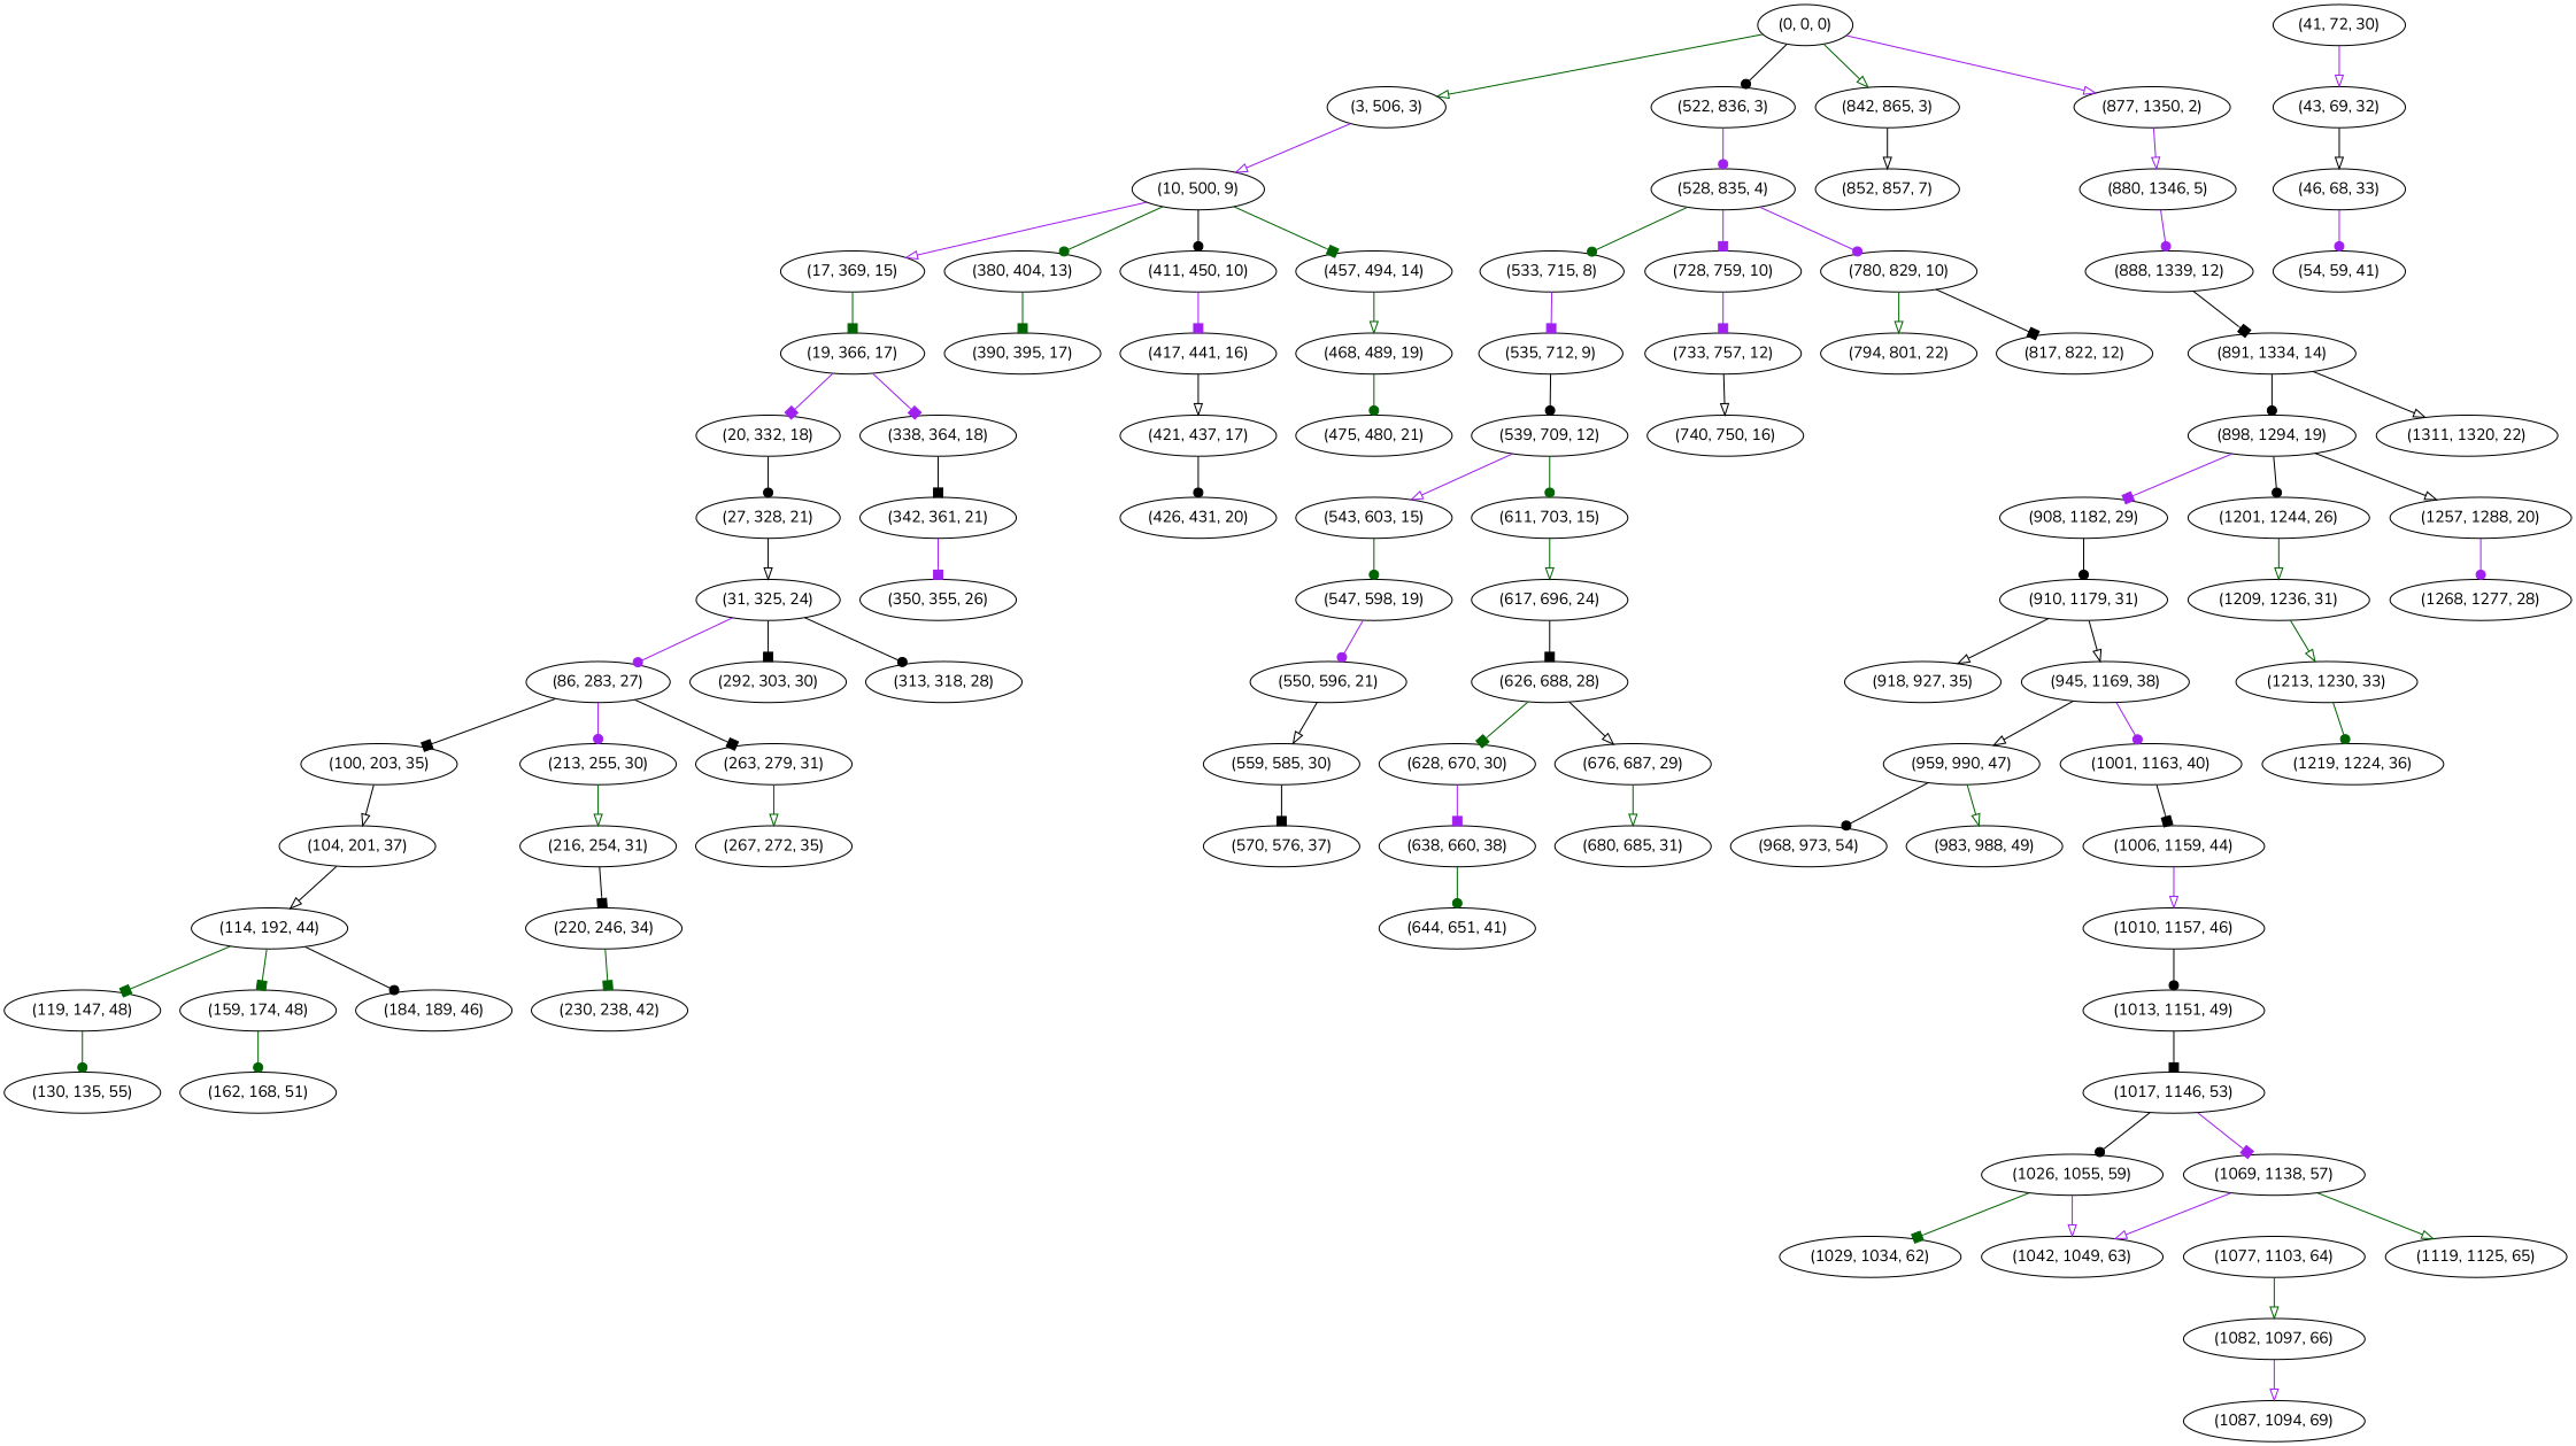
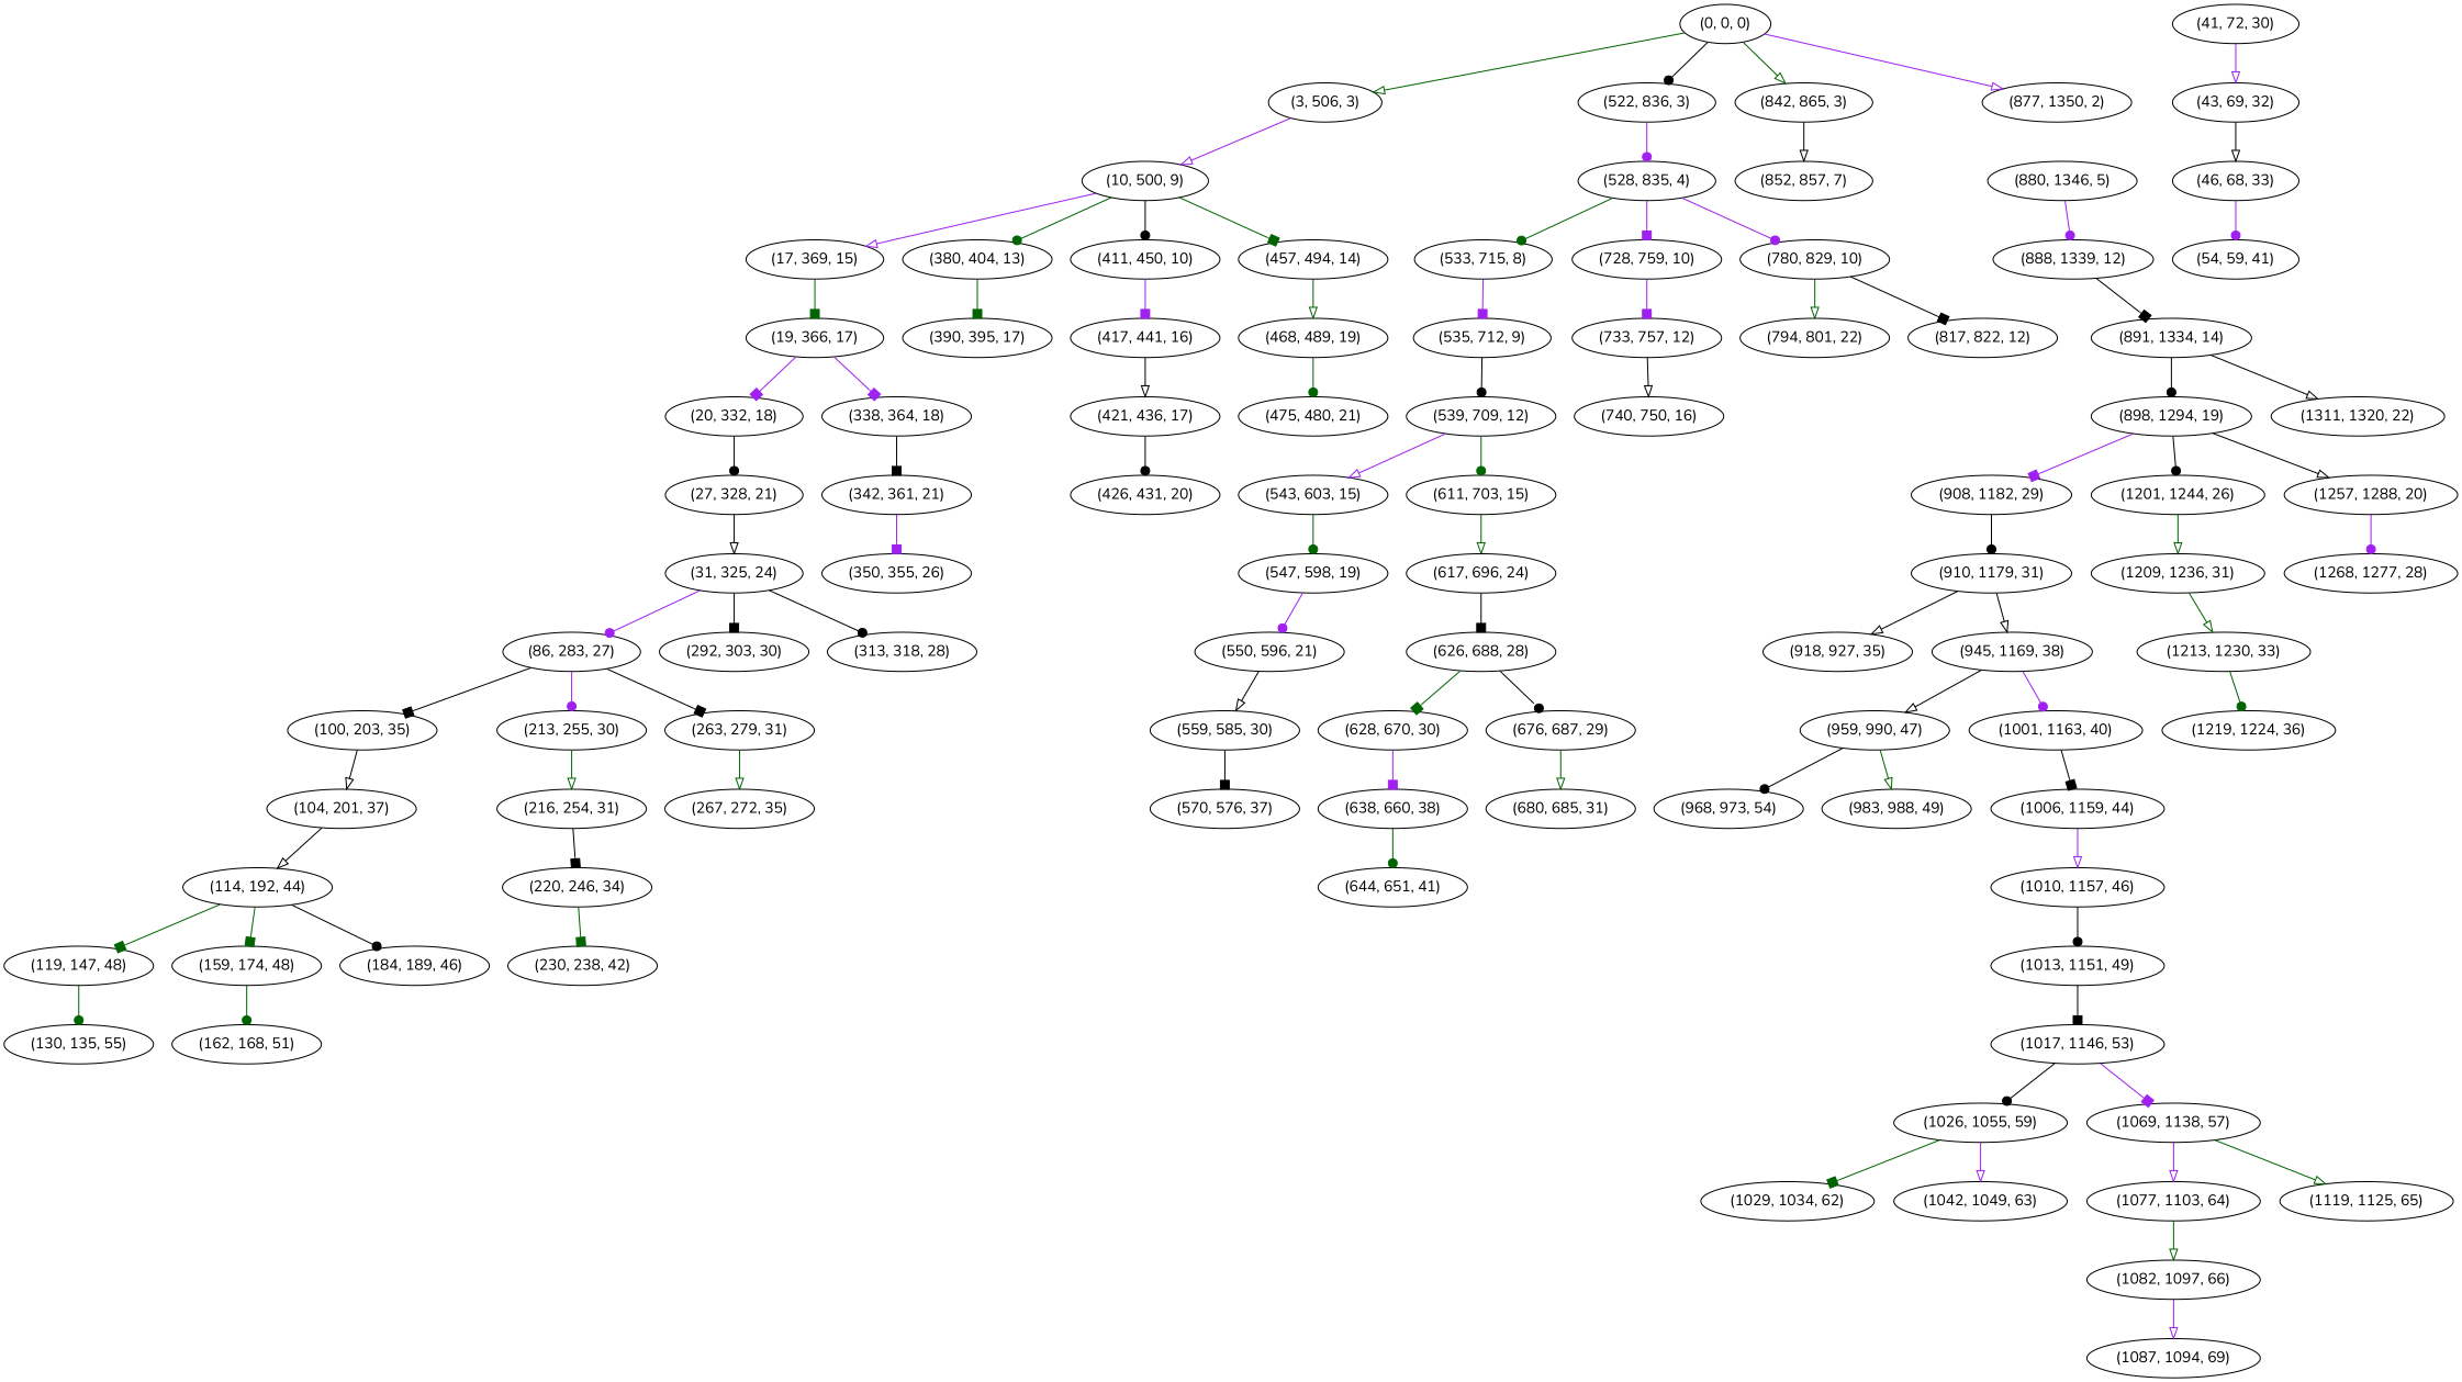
  digraph {
    fontname=Nunito
    node [fontname=Nunito]
    edge [arrowhead=onormal color=black fontname=Nunito]
    "(0, 0, 0)"
    "(3, 506, 3)"
    "(522, 836, 3)"
    "(842, 865, 3)"
    "(877, 1350, 2)"
    "(10, 500, 9)"
    "(528, 835, 4)"
    "(852, 857, 7)"
    "(880, 1346, 5)"
    "(17, 369, 15)"
    "(380, 404, 13)"
    "(411, 450, 10)"
    "(457, 494, 14)"
    "(19, 366, 17)"
    "(390, 395, 17)"
    "(417, 441, 16)"
    "(468, 489, 19)"
    "(20, 332, 18)"
    "(338, 364, 18)"
    "(27, 328, 21)"
    "(342, 361, 21)"
    "(31, 325, 24)"
    "(86, 283, 27)"
    "(292, 303, 30)"
    "(313, 318, 28)"
    "(100, 203, 35)"
    "(213, 255, 30)"
    "(263, 279, 31)"
    "(41, 72, 30)"
    "(43, 69, 32)"
    "(46, 68, 33)"
    "(54, 59, 41)"
    "(104, 201, 37)"
    "(216, 254, 31)"
    "(267, 272, 35)"
    "(114, 192, 44)"
    "(119, 147, 48)"
    "(159, 174, 48)"
    "(184, 189, 46)"
    "(130, 135, 55)"
    "(162, 168, 51)"
    "(220, 246, 34)"
    "(230, 238, 42)"
    "(350, 355, 26)"
-   "(421, 436, 17)" [label="(421, 437, 17)"]
+   "(421, 436, 17)"
    "(426, 431, 20)"
    "(475, 480, 21)"
    "(533, 715, 8)"
    "(728, 759, 10)"
    "(780, 829, 10)"
    "(535, 712, 9)"
    "(733, 757, 12)"
    "(794, 801, 22)"
    "(817, 822, 12)"
    "(539, 709, 12)"
    "(543, 603, 15)"
    "(611, 703, 15)"
    "(547, 598, 19)"
    n59 [label="(617, 696, 24)"]
    "(550, 596, 21)"
    "(559, 585, 30)"
    "(570, 576, 37)"
    "(626, 688, 28)"
    "(628, 670, 30)"
    "(676, 687, 29)"
    "(638, 660, 38)"
    "(680, 685, 31)"
    "(644, 651, 41)"
    "(740, 750, 16)"
    "(888, 1339, 12)"
    "(891, 1334, 14)"
    "(898, 1294, 19)"
    "(1311, 1320, 22)"
    "(908, 1182, 29)"
    "(1201, 1244, 26)"
    "(1257, 1288, 20)"
    "(910, 1179, 31)"
    "(1209, 1236, 31)"
    "(1268, 1277, 28)"
    "(918, 927, 35)"
    "(945, 1169, 38)"
    "(959, 990, 47)"
    "(1001, 1163, 40)"
    "(968, 973, 54)"
    "(983, 988, 49)"
    "(1006, 1159, 44)"
    "(1010, 1157, 46)"
    "(1013, 1151, 49)"
    "(1017, 1146, 53)"
    "(1026, 1055, 59)"
    "(1069, 1138, 57)"
    "(1029, 1034, 62)"
    "(1042, 1049, 63)"
    "(1077, 1103, 64)"
    "(1119, 1125, 65)"
    "(1082, 1097, 66)"
    "(1087, 1094, 69)"
    "(1213, 1230, 33)"
    "(1219, 1224, 36)"
    "(0, 0, 0)" -> "(3, 506, 3)" [color=darkgreen]
    "(0, 0, 0)" -> "(522, 836, 3)" [arrowhead=dot]
    "(0, 0, 0)" -> "(842, 865, 3)" [color=darkgreen]
    "(0, 0, 0)" -> "(877, 1350, 2)" [color=purple]
    "(3, 506, 3)" -> "(10, 500, 9)" [color=purple]
    "(522, 836, 3)" -> "(528, 835, 4)" [arrowhead=dot color=purple]
    "(842, 865, 3)" -> "(852, 857, 7)"
-   "(877, 1350, 2)" -> "(880, 1346, 5)" [color=purple]
    "(10, 500, 9)" -> "(17, 369, 15)" [color=purple]
    "(10, 500, 9)" -> "(380, 404, 13)" [arrowhead=dot color=darkgreen]
    "(10, 500, 9)" -> "(411, 450, 10)" [arrowhead=dot]
    "(10, 500, 9)" -> "(457, 494, 14)" [arrowhead=box color=darkgreen]
    "(528, 835, 4)" -> "(533, 715, 8)" [arrowhead=dot color=darkgreen]
    "(528, 835, 4)" -> "(728, 759, 10)" [arrowhead=box color=purple]
    "(528, 835, 4)" -> "(780, 829, 10)" [arrowhead=dot color=purple]
    "(880, 1346, 5)" -> "(888, 1339, 12)" [arrowhead=dot color=purple]
    "(17, 369, 15)" -> "(19, 366, 17)" [arrowhead=box color=darkgreen]
    "(380, 404, 13)" -> "(390, 395, 17)" [arrowhead=box color=darkgreen]
    "(411, 450, 10)" -> "(417, 441, 16)" [arrowhead=box color=purple]
    "(457, 494, 14)" -> "(468, 489, 19)" [color=darkgreen]
    "(19, 366, 17)" -> "(20, 332, 18)" [arrowhead=box color=purple]
    "(19, 366, 17)" -> "(338, 364, 18)" [arrowhead=box color=purple]
    "(417, 441, 16)" -> "(421, 436, 17)"
    "(468, 489, 19)" -> "(475, 480, 21)" [arrowhead=dot color=darkgreen]
    "(20, 332, 18)" -> "(27, 328, 21)" [arrowhead=dot]
    "(338, 364, 18)" -> "(342, 361, 21)" [arrowhead=box]
    "(27, 328, 21)" -> "(31, 325, 24)"
    "(342, 361, 21)" -> "(350, 355, 26)" [arrowhead=box color=purple]
    "(31, 325, 24)" -> "(86, 283, 27)" [arrowhead=dot color=purple]
    "(31, 325, 24)" -> "(292, 303, 30)" [arrowhead=box]
    "(31, 325, 24)" -> "(313, 318, 28)" [arrowhead=dot]
    "(86, 283, 27)" -> "(100, 203, 35)" [arrowhead=box]
    "(86, 283, 27)" -> "(213, 255, 30)" [arrowhead=dot color=purple]
    "(86, 283, 27)" -> "(263, 279, 31)" [arrowhead=box]
    "(100, 203, 35)" -> "(104, 201, 37)"
    "(213, 255, 30)" -> "(216, 254, 31)" [color=darkgreen]
    "(263, 279, 31)" -> "(267, 272, 35)" [color=darkgreen]
    "(41, 72, 30)" -> "(43, 69, 32)" [color=purple]
    "(43, 69, 32)" -> "(46, 68, 33)"
    "(46, 68, 33)" -> "(54, 59, 41)" [arrowhead=dot color=purple]
    "(104, 201, 37)" -> "(114, 192, 44)"
    "(216, 254, 31)" -> "(220, 246, 34)" [arrowhead=box]
    "(114, 192, 44)" -> "(119, 147, 48)" [arrowhead=box color=darkgreen]
    "(114, 192, 44)" -> "(159, 174, 48)" [arrowhead=box color=darkgreen]
    "(114, 192, 44)" -> "(184, 189, 46)" [arrowhead=dot]
    "(119, 147, 48)" -> "(130, 135, 55)" [arrowhead=dot color=darkgreen]
    "(159, 174, 48)" -> "(162, 168, 51)" [arrowhead=dot color=darkgreen]
    "(220, 246, 34)" -> "(230, 238, 42)" [arrowhead=box color=darkgreen]
    "(421, 436, 17)" -> "(426, 431, 20)" [arrowhead=dot]
    "(533, 715, 8)" -> "(535, 712, 9)" [arrowhead=box color=purple]
    "(728, 759, 10)" -> "(733, 757, 12)" [arrowhead=box color=purple]
    "(780, 829, 10)" -> "(794, 801, 22)" [color=darkgreen]
    "(780, 829, 10)" -> "(817, 822, 12)" [arrowhead=box]
    "(535, 712, 9)" -> "(539, 709, 12)" [arrowhead=dot]
    "(733, 757, 12)" -> "(740, 750, 16)"
    "(539, 709, 12)" -> "(543, 603, 15)" [color=purple]
    "(539, 709, 12)" -> "(611, 703, 15)" [arrowhead=dot color=darkgreen]
    "(543, 603, 15)" -> "(547, 598, 19)" [arrowhead=dot color=darkgreen]
    "(611, 703, 15)" -> n59 [color=darkgreen]
    "(547, 598, 19)" -> "(550, 596, 21)" [arrowhead=dot color=purple]
    n59 -> "(626, 688, 28)" [arrowhead=box]
    "(550, 596, 21)" -> "(559, 585, 30)"
    "(559, 585, 30)" -> "(570, 576, 37)" [arrowhead=box]
    "(626, 688, 28)" -> "(628, 670, 30)" [arrowhead=box color=darkgreen]
-   "(626, 688, 28)" -> "(676, 687, 29)"
+   "(626, 688, 28)" -> "(676, 687, 29)" [arrowhead=dot]
    "(628, 670, 30)" -> "(638, 660, 38)" [arrowhead=box color=purple]
    "(676, 687, 29)" -> "(680, 685, 31)" [color=darkgreen]
    "(638, 660, 38)" -> "(644, 651, 41)" [arrowhead=dot color=darkgreen]
    "(888, 1339, 12)" -> "(891, 1334, 14)" [arrowhead=box]
    "(891, 1334, 14)" -> "(898, 1294, 19)" [arrowhead=dot]
    "(891, 1334, 14)" -> "(1311, 1320, 22)"
    "(898, 1294, 19)" -> "(908, 1182, 29)" [arrowhead=box color=purple]
    "(898, 1294, 19)" -> "(1201, 1244, 26)" [arrowhead=dot]
    "(898, 1294, 19)" -> "(1257, 1288, 20)"
    "(908, 1182, 29)" -> "(910, 1179, 31)" [arrowhead=dot]
    "(1201, 1244, 26)" -> "(1209, 1236, 31)" [color=darkgreen]
    "(1257, 1288, 20)" -> "(1268, 1277, 28)" [arrowhead=dot color=purple]
    "(910, 1179, 31)" -> "(918, 927, 35)"
    "(910, 1179, 31)" -> "(945, 1169, 38)"
    "(1209, 1236, 31)" -> "(1213, 1230, 33)" [color=darkgreen]
    "(945, 1169, 38)" -> "(959, 990, 47)"
    "(945, 1169, 38)" -> "(1001, 1163, 40)" [arrowhead=dot color=purple]
    "(959, 990, 47)" -> "(968, 973, 54)" [arrowhead=dot]
    "(959, 990, 47)" -> "(983, 988, 49)" [color=darkgreen]
    "(1001, 1163, 40)" -> "(1006, 1159, 44)" [arrowhead=box]
    "(1006, 1159, 44)" -> "(1010, 1157, 46)" [color=purple]
    "(1010, 1157, 46)" -> "(1013, 1151, 49)" [arrowhead=dot]
    "(1013, 1151, 49)" -> "(1017, 1146, 53)" [arrowhead=box]
    "(1017, 1146, 53)" -> "(1026, 1055, 59)" [arrowhead=dot]
    "(1017, 1146, 53)" -> "(1069, 1138, 57)" [arrowhead=box color=purple]
    "(1026, 1055, 59)" -> "(1029, 1034, 62)" [arrowhead=box color=darkgreen]
    "(1026, 1055, 59)" -> "(1042, 1049, 63)" [color=purple]
-   "(1069, 1138, 57)" -> "(1042, 1049, 63)" [color=purple]
+   "(1069, 1138, 57)" -> "(1077, 1103, 64)" [color=purple]
    "(1069, 1138, 57)" -> "(1119, 1125, 65)" [color=darkgreen]
    "(1077, 1103, 64)" -> "(1082, 1097, 66)" [color=darkgreen]
    "(1082, 1097, 66)" -> "(1087, 1094, 69)" [color=purple]
    "(1213, 1230, 33)" -> "(1219, 1224, 36)" [arrowhead=dot color=darkgreen]
  }
